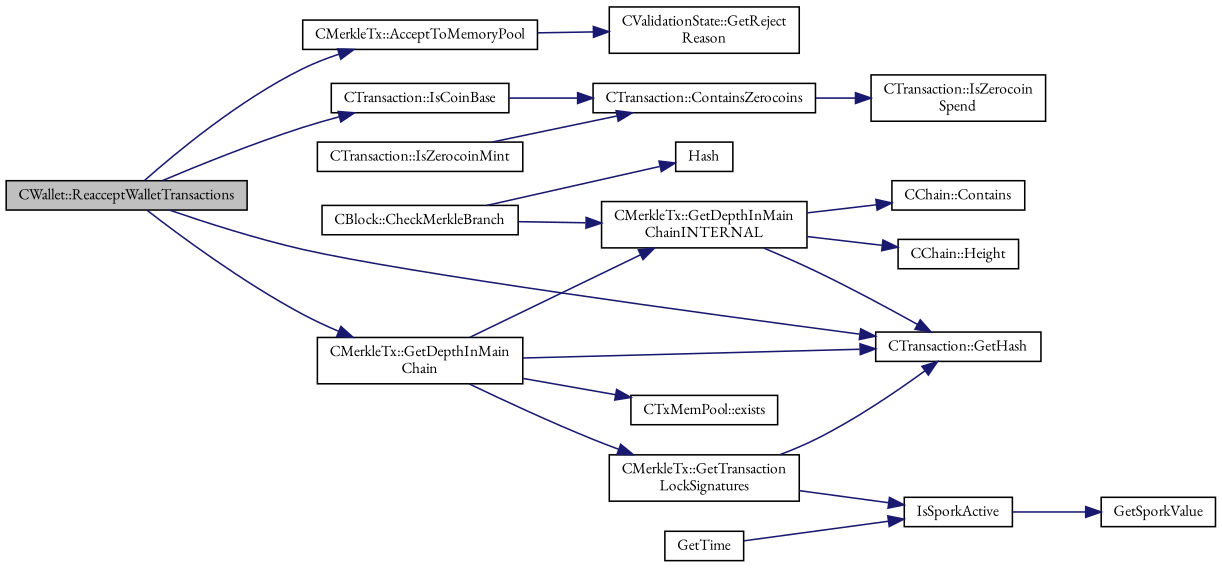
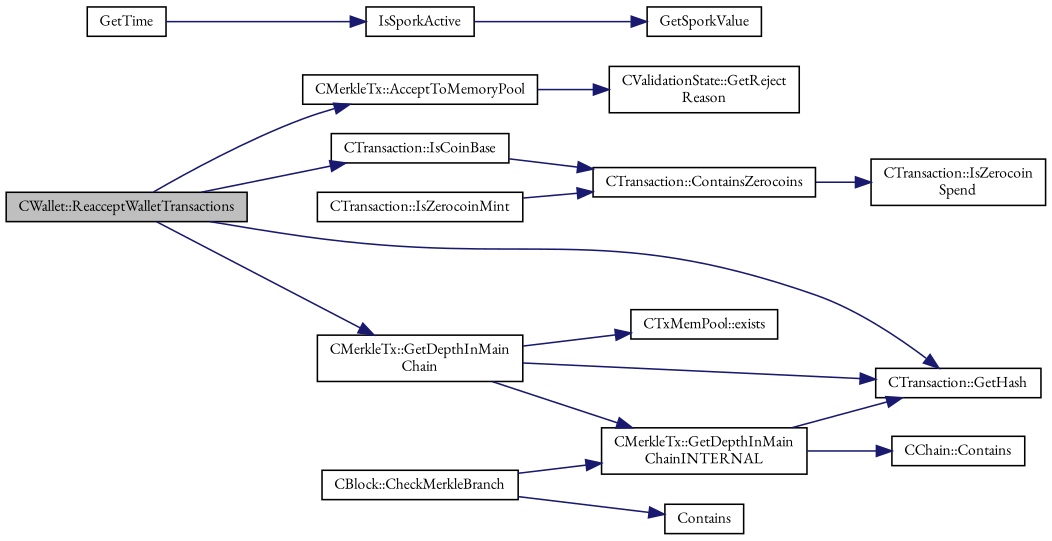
  digraph {
    fontname="EB Garamond"
    rankdir=LR
    node [color=black fillcolor=white fontname="EB Garamond" fontsize=10 shape=record style=filled]
    edge [color=midnightblue fontname="EB Garamond" fontsize=10 labelfontname=Helvetica labelfontsize=10 style=solid]
    n1 [fillcolor=grey75 fontcolor=black height=0.2 label="CWallet::ReacceptWalletTransactions" width=0.4]
    n2 [height=0.2 label="CTransaction::GetHash" width=0.4]
    n3 [height=0.2 label="CMerkleTx::GetDepthInMain\lChain" width=0.4]
    n4 [height=0.2 label="CTransaction::IsCoinBase" width=0.4]
    n5 [height=0.2 label="CMerkleTx::AcceptToMemoryPool" width=0.4]
    n6 [height=0.2 label="CMerkleTx::GetDepthInMain\lChainINTERNAL" width=0.4]
    n7 [height=0.2 label="CTxMemPool::exists" width=0.4]
-   n8 [height=0.2 label="CMerkleTx::GetTransaction\lLockSignatures" width=0.4]
    n9 [height=0.2 label="CTransaction::ContainsZerocoins" width=0.4]
    n10 [height=0.2 label="CValidationState::GetReject\lReason" width=0.4]
    n11 [height=0.2 label="CChain::Contains" width=0.4]
-   n12 [height=0.2 label="CChain::Height" width=0.4]
    n13 [height=0.2 label=IsSporkActive width=0.4]
    n14 [height=0.2 label="CBlock::CheckMerkleBranch" width=0.4]
-   n15 [height=0.2 label=Hash width=0.4]
+   n15 [height=0.2 label=Contains width=0.4]
    n16 [height=0.2 label=GetSporkValue width=0.4]
    n17 [height=0.2 label=GetTime width=0.4]
    n18 [height=0.2 label="CTransaction::IsZerocoin\lSpend" width=0.4]
    n19 [height=0.2 label="CTransaction::IsZerocoinMint" width=0.4]
    n1 -> n2
    n1 -> n3
    n1 -> n4
    n1 -> n5
    n3 -> n2
    n3 -> n6
    n3 -> n7
-   n3 -> n8
    n4 -> n9
    n5 -> n10
    n6 -> n2
    n6 -> n11
-   n6 -> n12
-   n8 -> n2
-   n8 -> n13
    n9 -> n18
    n13 -> n16
    n14 -> n6
    n14 -> n15
    n17 -> n13
    n19 -> n9
  }
